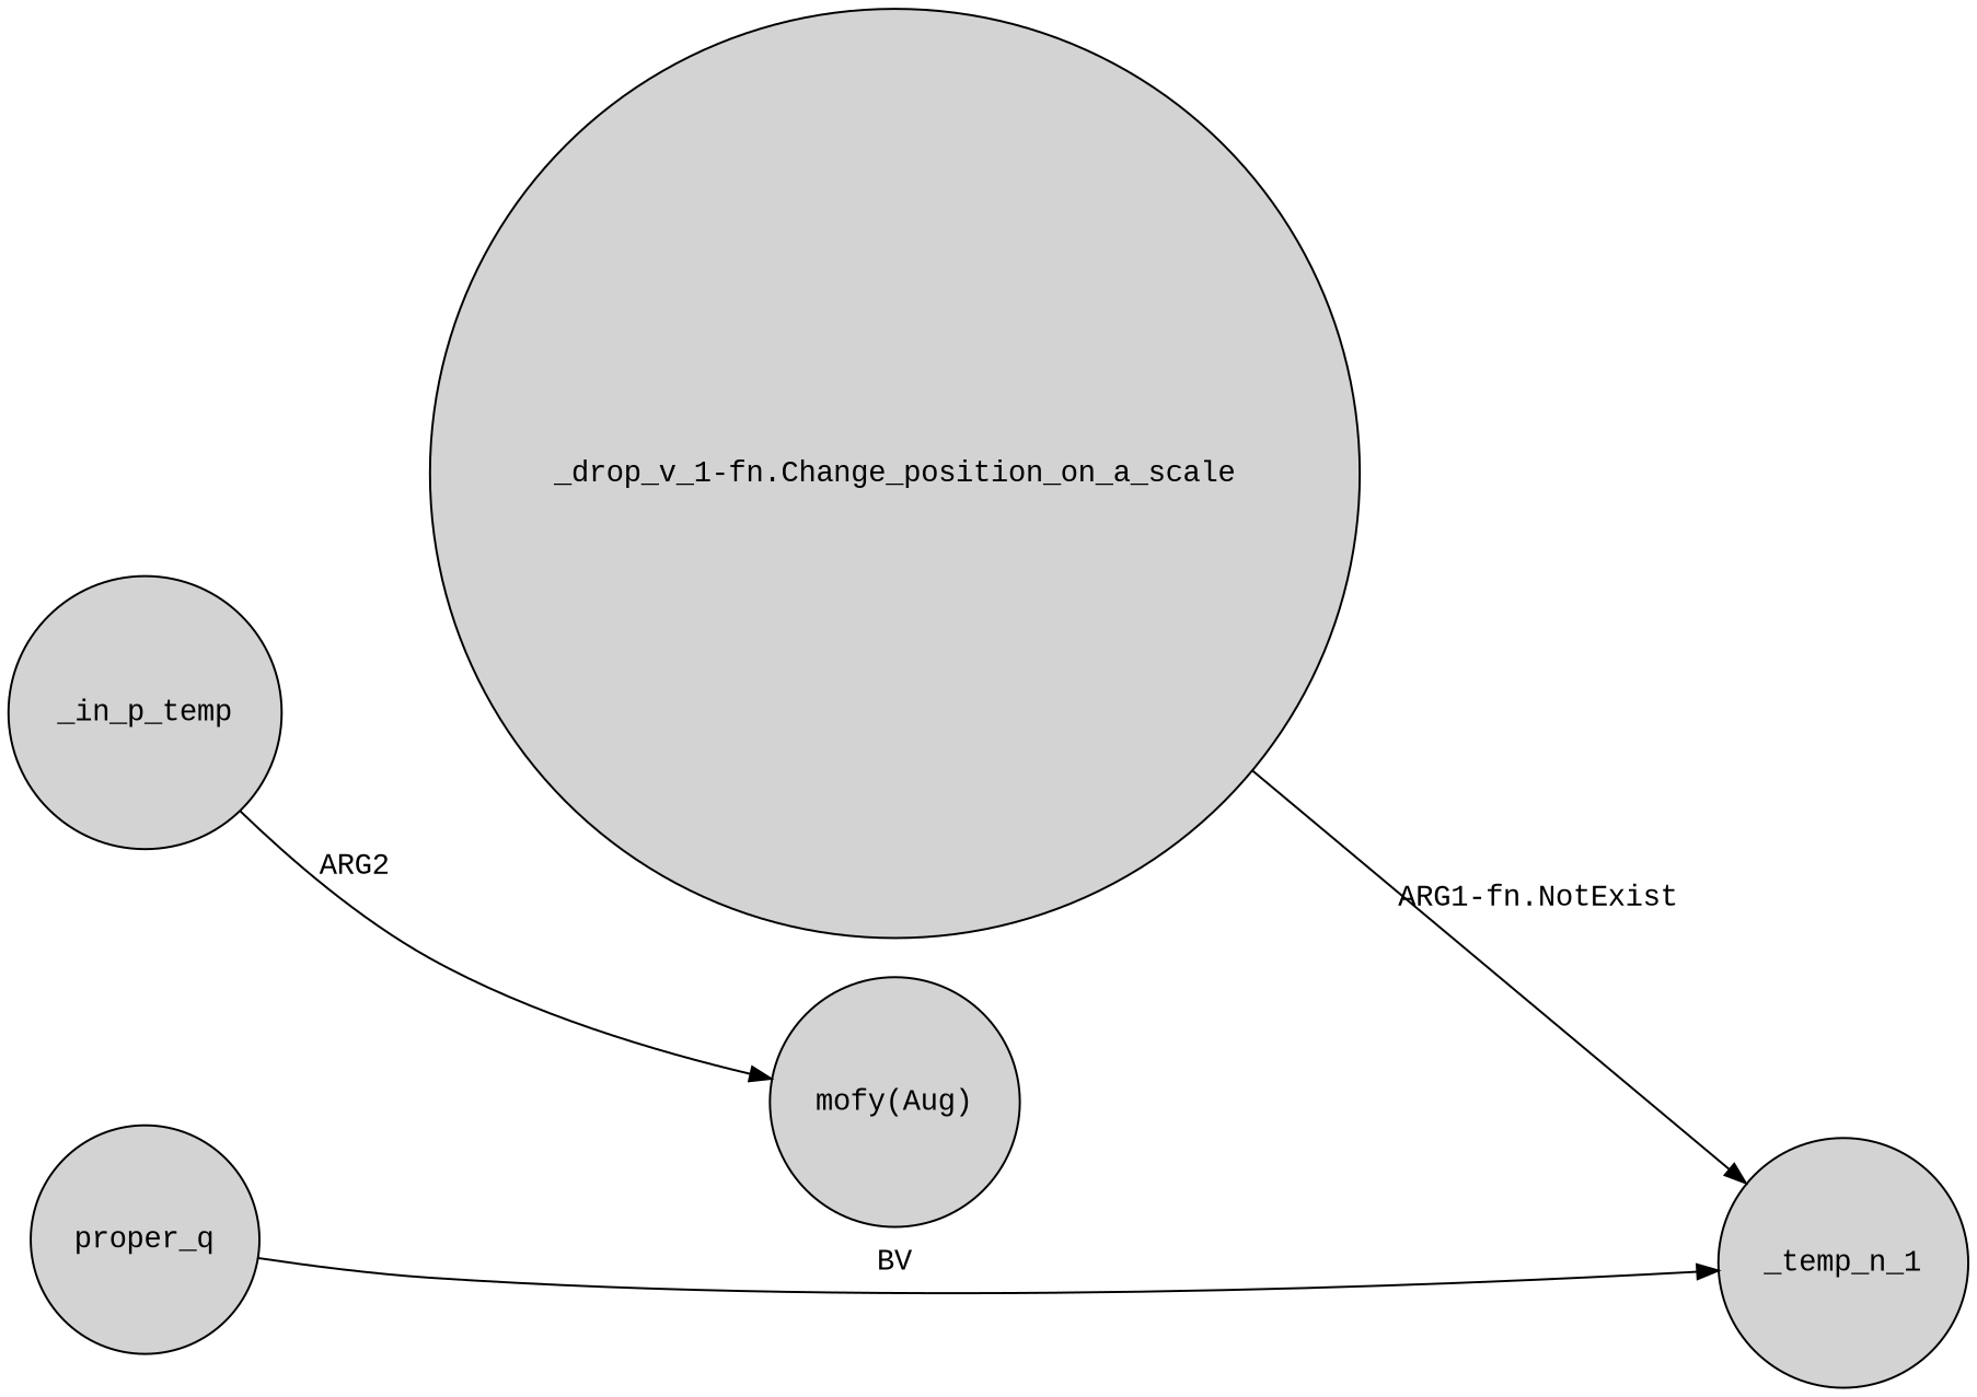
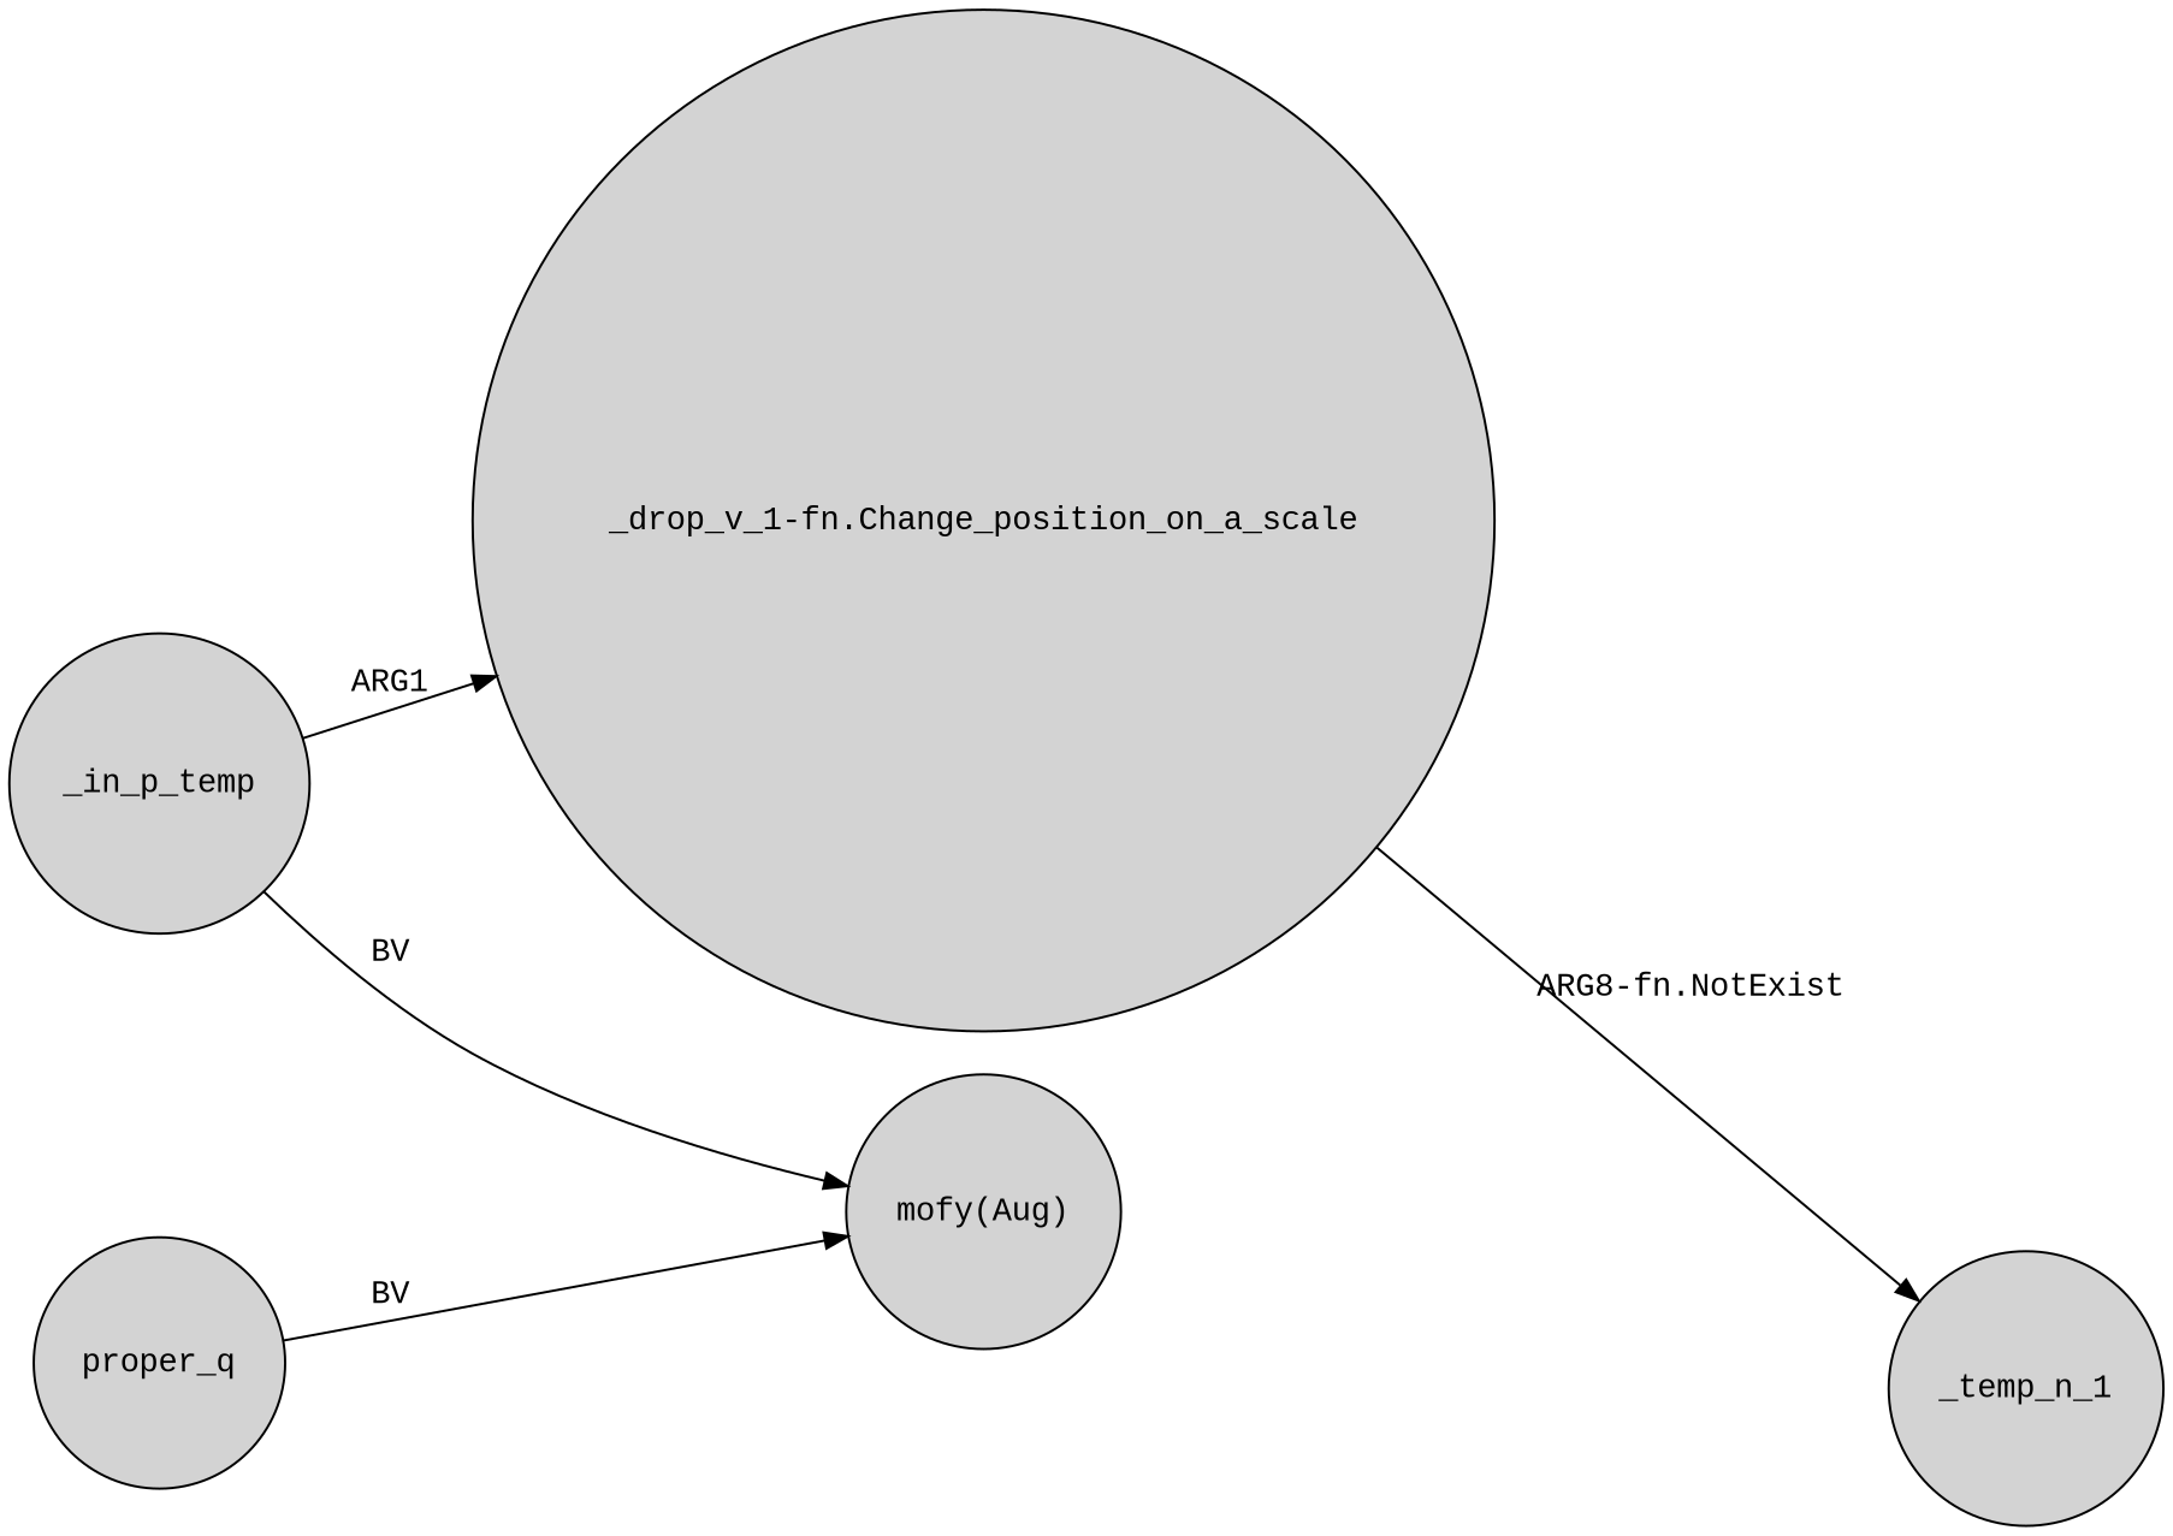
  digraph {
    fontname="Liberation Mono"
    rankdir=LR
    node [fontname="Liberation Mono" shape=circle style=filled]
    edge [fontname="Liberation Mono"]
    _in_p_temp
    "mofy(Aug)"
    "_drop_v_1-fn.Change_position_on_a_scale"
    n4 [label=_temp_n_1]
    proper_q
-   _in_p_temp -> "mofy(Aug)" [label=ARG2]
-   "_drop_v_1-fn.Change_position_on_a_scale" -> n4 [label="ARG1-fn.NotExist"]
-   proper_q -> n4 [label=BV]
+   _in_p_temp -> "mofy(Aug)" [label=BV]
+   _in_p_temp -> "_drop_v_1-fn.Change_position_on_a_scale" [label=ARG1]
+   "_drop_v_1-fn.Change_position_on_a_scale" -> n4 [label="ARG8-fn.NotExist"]
+   proper_q -> "mofy(Aug)" [label=BV]
  }
